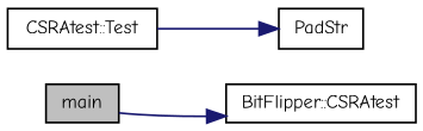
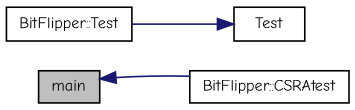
  digraph {
    fontname="Comic Neue"
    rankdir=LR
    node [color=black fillcolor=white fontname="Comic Neue" fontsize=10 shape=record style=filled]
    edge [color=midnightblue fontname="Comic Neue" fontsize=10 labelfontname=Helvetica labelfontsize=10 style=solid]
    n1 [fillcolor=grey75 fontcolor=black height=0.2 label=main width=0.4]
    n2 [height=0.2 label="BitFlipper::CSRAtest" width=0.4]
-   n3 [height=0.2 label="CSRAtest::Test" width=0.4]
-   n4 [height=0.2 label=PadStr width=0.4]
-   n1 -> n2
+   n3 [height=0.2 label="BitFlipper::Test" width=0.4]
+   n4 [height=0.2 label=Test width=0.4]
+   n2 -> n1
    n3 -> n4
  }
